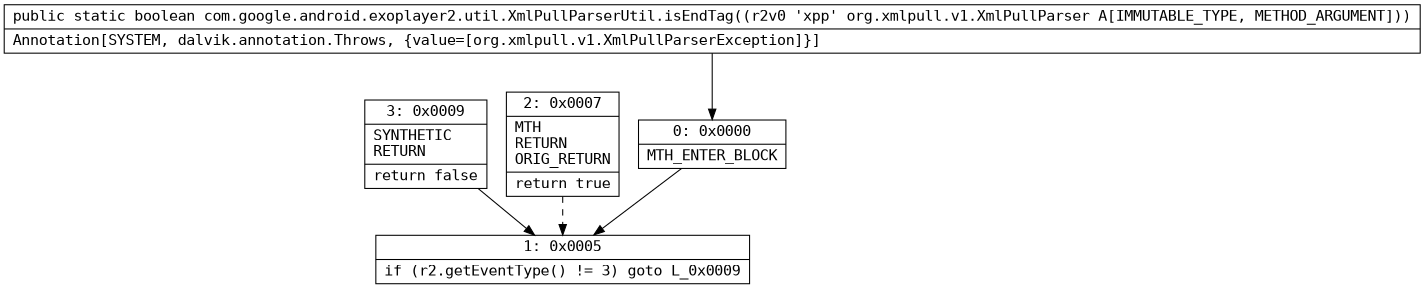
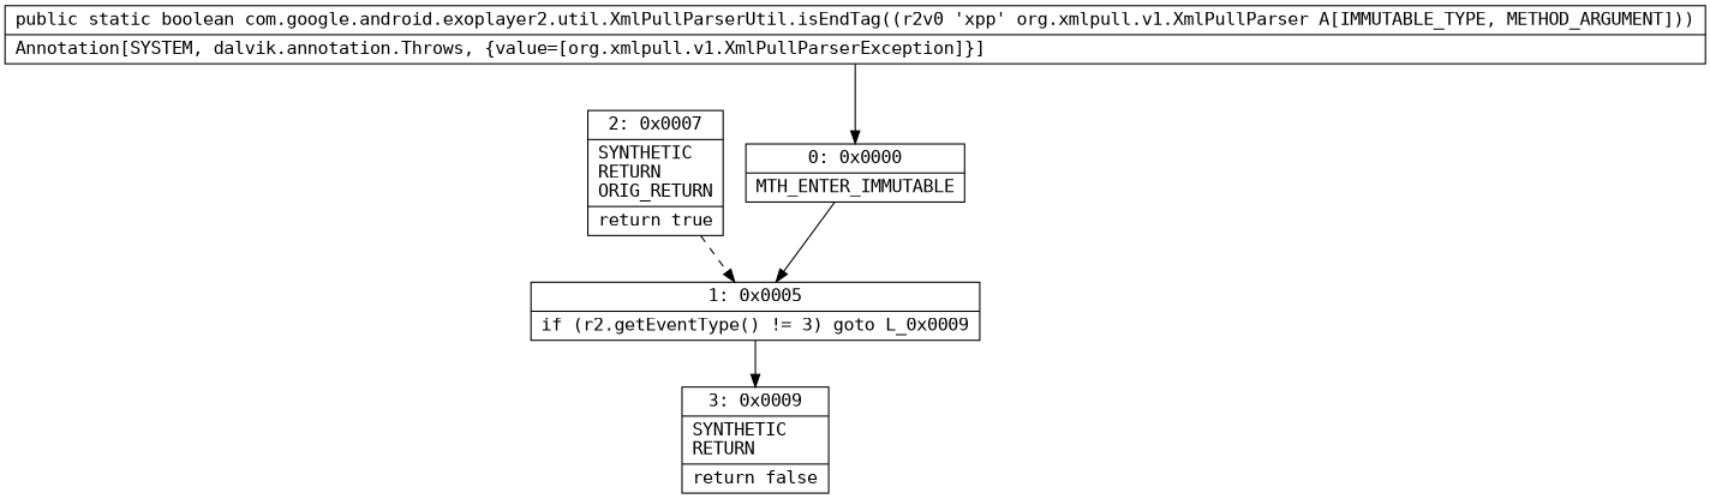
  digraph {
    fontname="DejaVu Sans Mono"
    node [fontname="DejaVu Sans Mono" shape=record]
    edge [fontname="DejaVu Sans Mono"]
-   n1 [label="{0\:\ 0x0000|MTH_ENTER_BLOCK\l}"]
+   n1 [label="{0\:\ 0x0000|MTH_ENTER_IMMUTABLE\l}"]
    n2 [label="{1\:\ 0x0005|if (r2.getEventType() != 3) goto L_0x0009\l}"]
    n3 [label="{3\:\ 0x0009|SYNTHETIC\lRETURN\l|return false\l}"]
-   n4 [label="{2\:\ 0x0007|MTH\lRETURN\lORIG_RETURN\l|return true\l}"]
+   n4 [label="{2\:\ 0x0007|SYNTHETIC\lRETURN\lORIG_RETURN\l|return true\l}"]
    n5 [label="{public static boolean com.google.android.exoplayer2.util.XmlPullParserUtil.isEndTag((r2v0 'xpp' org.xmlpull.v1.XmlPullParser A[IMMUTABLE_TYPE, METHOD_ARGUMENT]))  | Annotation[SYSTEM, dalvik.annotation.Throws, \{value=[org.xmlpull.v1.XmlPullParserException]\}]\l}"]
    n1 -> n2
-   n3 -> n2
+   n2 -> n3
    n4 -> n2 [style=dashed]
    n5 -> n1
  }
